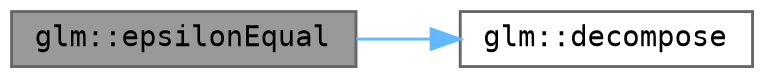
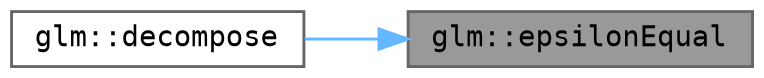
  digraph {
    rankdir=RL
    node [fontname=Terminal fontsize=10 shape=box style=filled]
    n1 [color=gray40 fillcolor=grey60 fontcolor=black height=0.2 label="glm::epsilonEqual" width=0.4]
    n2 [color=grey40 fillcolor=white height=0.2 label="glm::decompose" width=0.4]
-   n2 -> n1 [color=steelblue1 dir=back fontname=Terminal fontsize=10 labelfontname=Helvetica labelfontsize=10 style=solid]
+   n1 -> n2 [color=steelblue1 dir=back fontname=Terminal fontsize=10 labelfontname=Helvetica labelfontsize=10 style=solid]
  }
